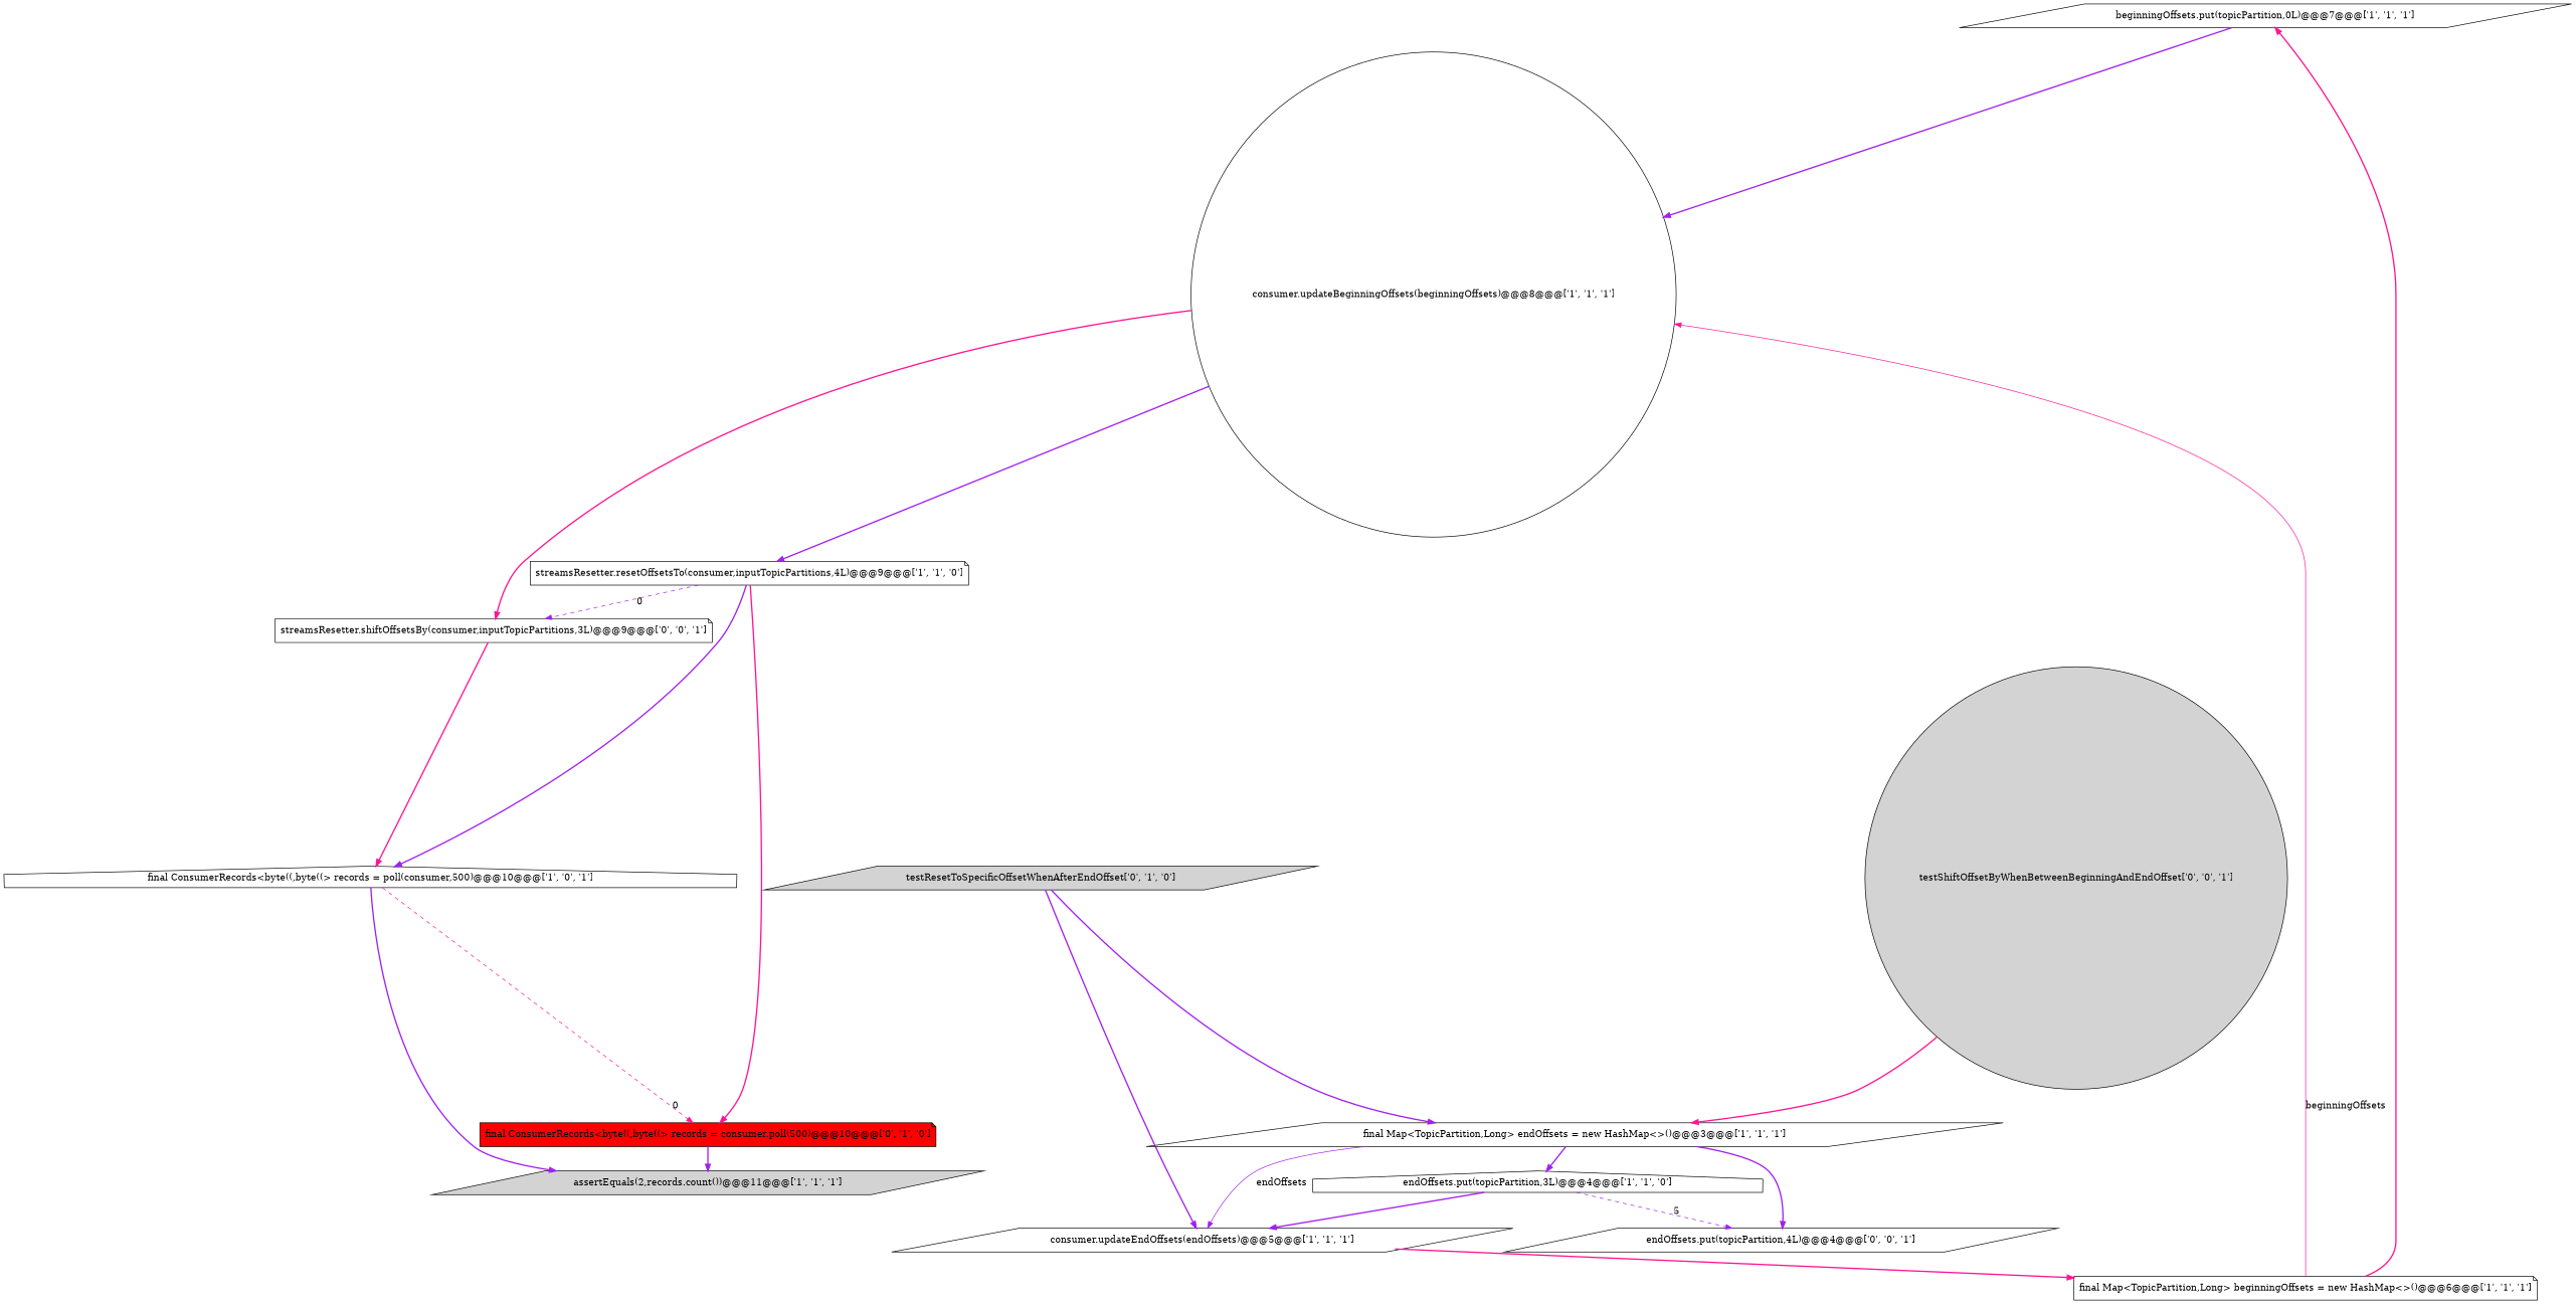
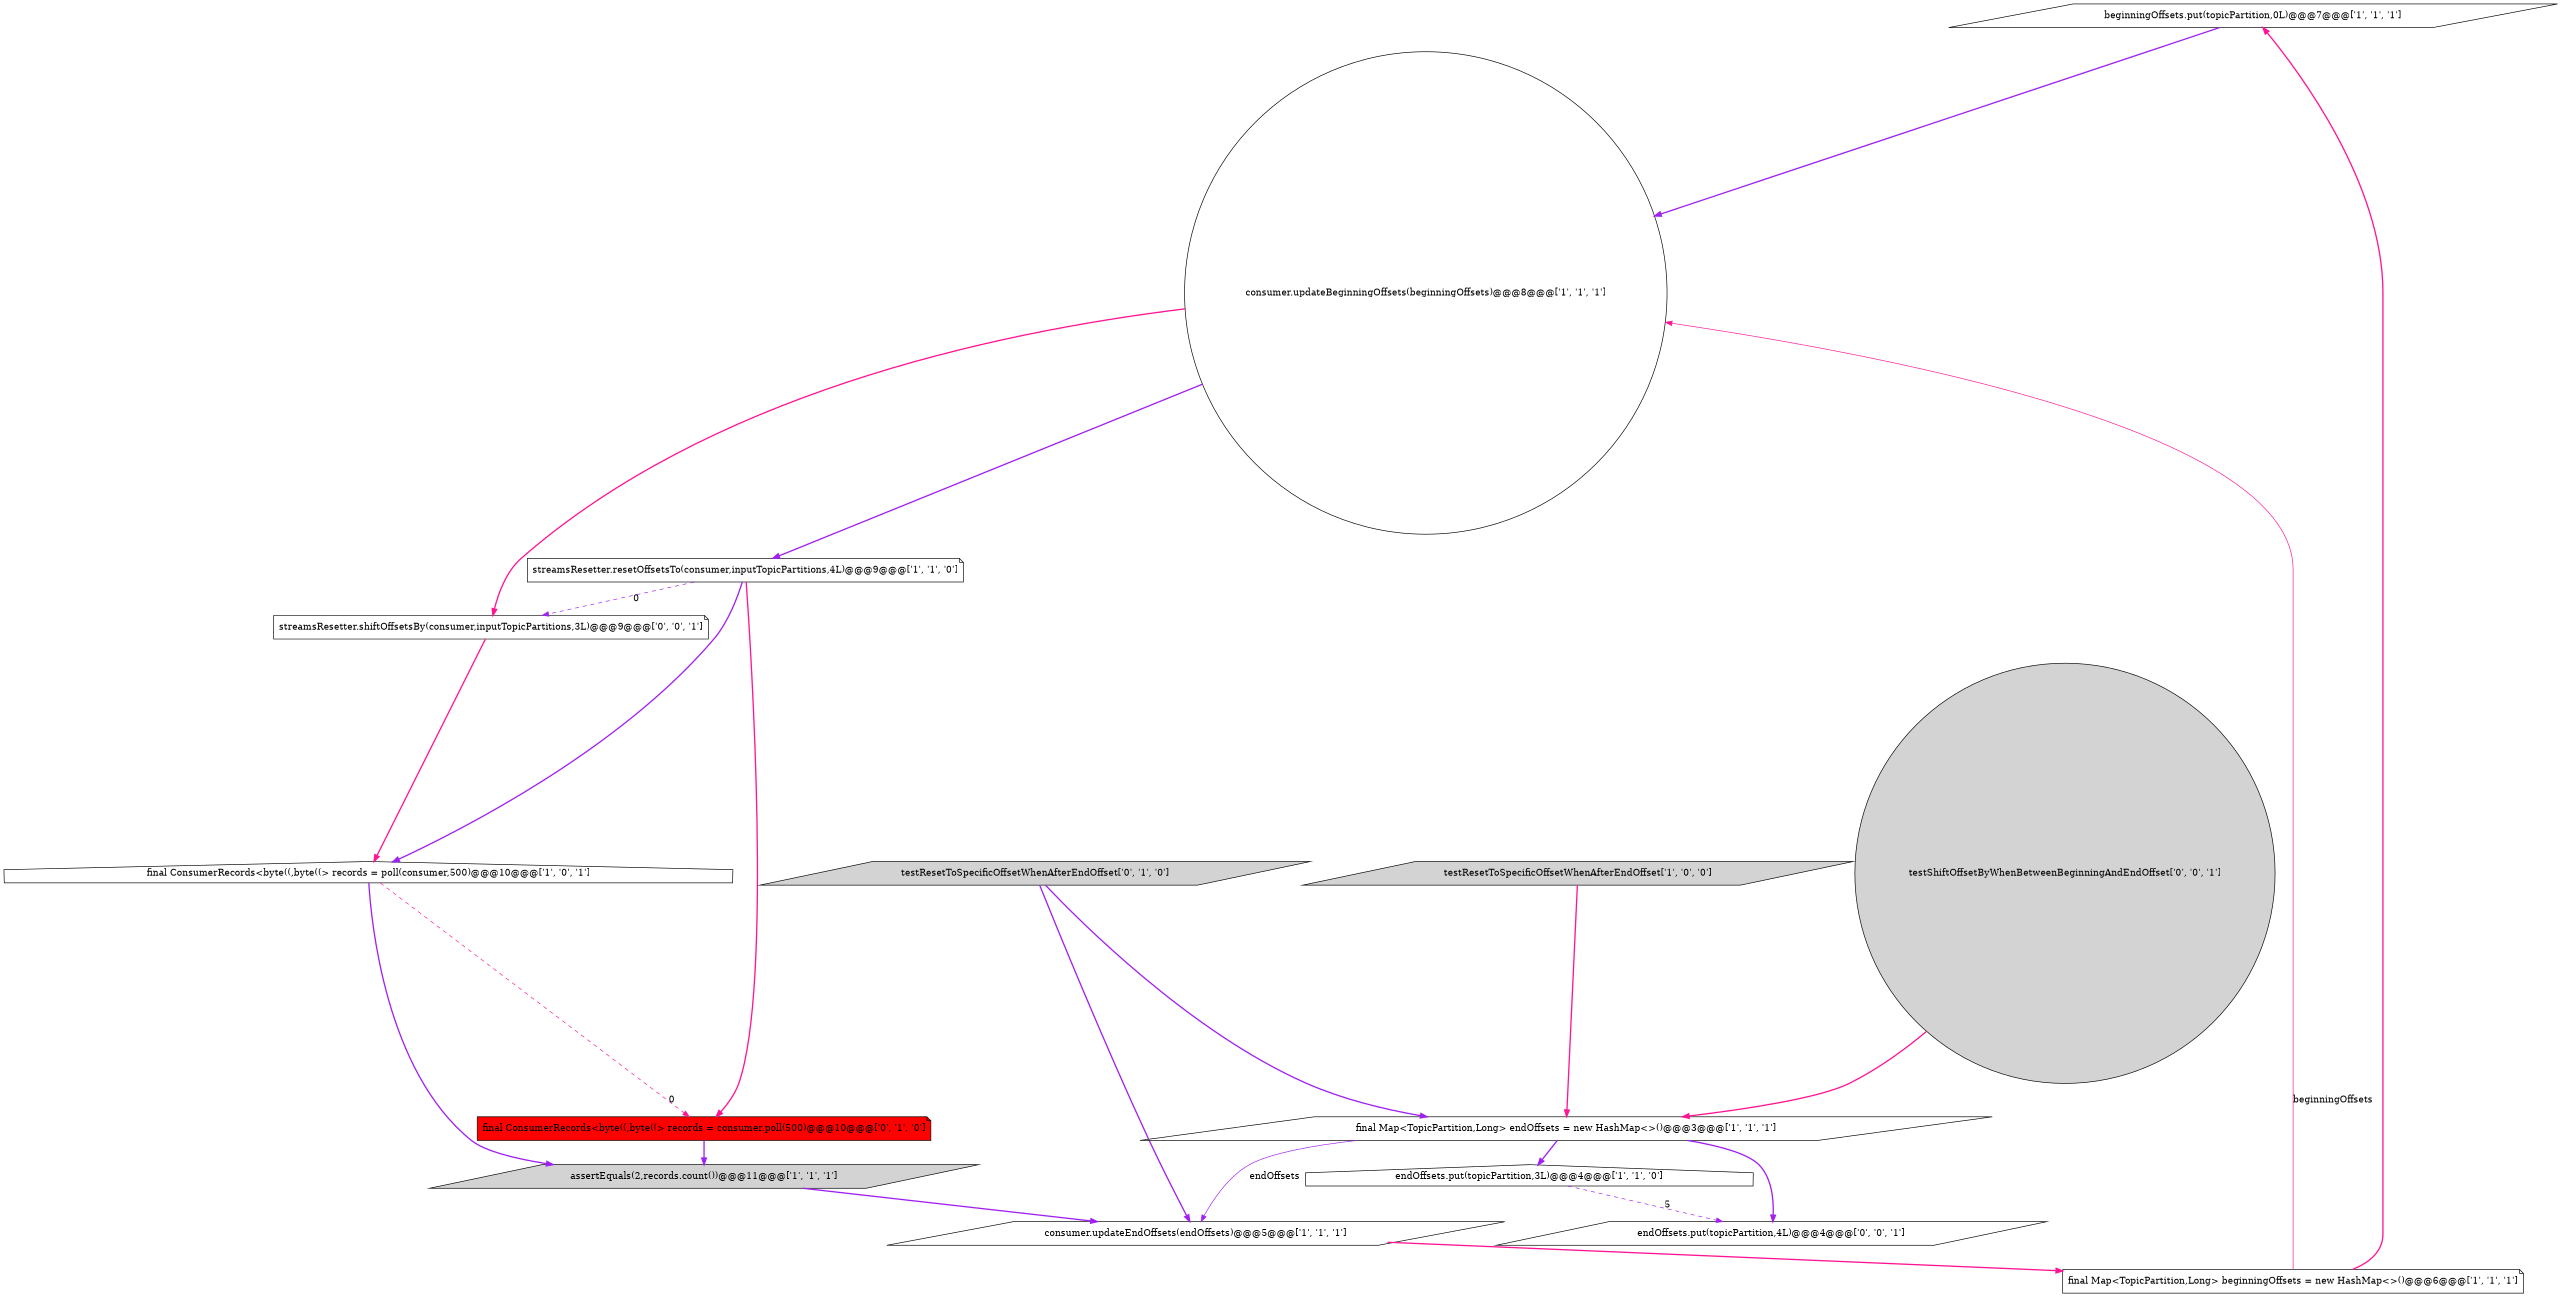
  digraph {
    node [fillcolor=white shape=parallelogram style=filled]
    edge [color=purple style=bold]
    n1 [label="beginningOffsets.put(topicPartition,0L)@@@7@@@['1', '1', '1']"]
    n2 [label="consumer.updateBeginningOffsets(beginningOffsets)@@@8@@@['1', '1', '1']" shape=circle]
    n3 [label="streamsResetter.resetOffsetsTo(consumer,inputTopicPartitions,4L)@@@9@@@['1', '1', '0']" shape=note]
    n4 [label="streamsResetter.shiftOffsetsBy(consumer,inputTopicPartitions,3L)@@@9@@@['0', '0', '1']" shape=note]
    n5 [fillcolor=lightgray label="assertEquals(2,records.count())@@@11@@@['1', '1', '1']"]
    n6 [label="endOffsets.put(topicPartition,4L)@@@4@@@['0', '0', '1']"]
    n7 [label="consumer.updateEndOffsets(endOffsets)@@@5@@@['1', '1', '1']"]
    n8 [label="final Map<TopicPartition,Long> beginningOffsets = new HashMap<>()@@@6@@@['1', '1', '1']" shape=note]
    n9 [label="final ConsumerRecords<byte((,byte((> records = poll(consumer,500)@@@10@@@['1', '0', '1']" shape=house]
    n10 [fillcolor=red label="final ConsumerRecords<byte((,byte((> records = consumer.poll(500)@@@10@@@['0', '1', '0']" shape=note]
    n11 [fillcolor=lightgray label="testResetToSpecificOffsetWhenAfterEndOffset['0', '1', '0']"]
    n12 [label="final Map<TopicPartition,Long> endOffsets = new HashMap<>()@@@3@@@['1', '1', '1']"]
    n13 [label="endOffsets.put(topicPartition,3L)@@@4@@@['1', '1', '0']" shape=house]
+   n14 [fillcolor=lightgray label="testResetToSpecificOffsetWhenAfterEndOffset['1', '0', '0']"]
    n15 [fillcolor=lightgray label="testShiftOffsetByWhenBetweenBeginningAndEndOffset['0', '0', '1']" shape=circle]
    n1 -> n2
    n2 -> n3
    n2 -> n4 [color=deeppink]
    n3 -> n4 [label=0 style=dashed]
    n3 -> n9
    n3 -> n10 [color=deeppink]
    n4 -> n9 [color=deeppink]
    n7 -> n8 [color=deeppink]
    n8 -> n1 [color=deeppink]
    n8 -> n2 [color=deeppink label=beginningOffsets style=solid]
    n9 -> n5
    n9 -> n10 [color=deeppink label=0 style=dashed]
    n10 -> n5
    n11 -> n7
    n11 -> n12
    n12 -> n6
    n12 -> n7 [label=endOffsets style=solid]
    n12 -> n13
    n13 -> n6 [label=5 style=dashed]
-   n13 -> n7
+   n5 -> n7
+   n14 -> n12 [color=deeppink]
    n15 -> n12 [color=deeppink]
  }
